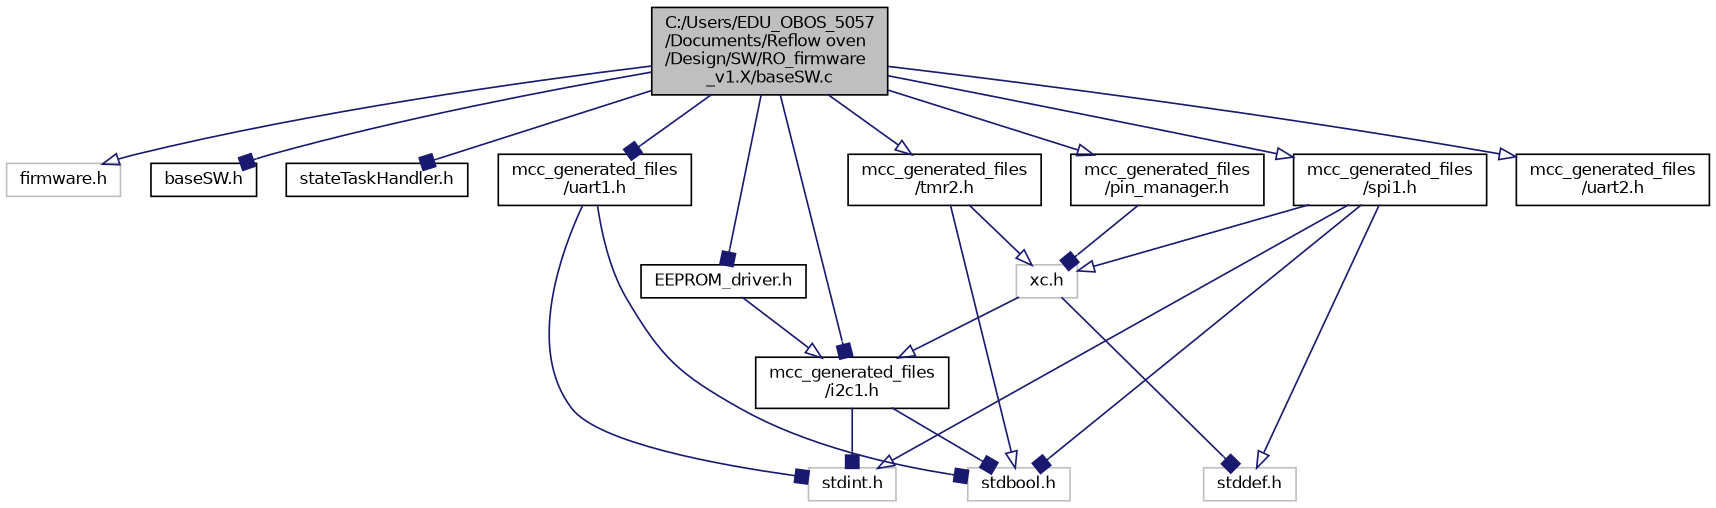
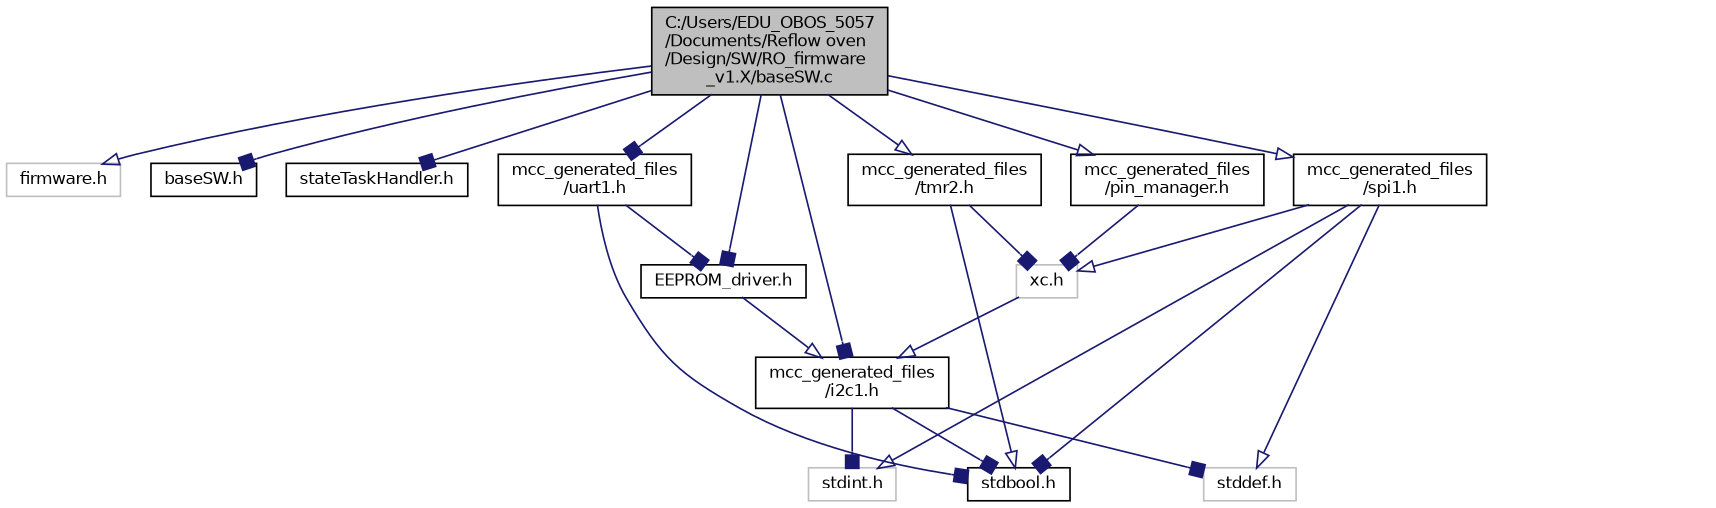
  digraph {
    node [color=black fillcolor=white fontname=Helvetica fontsize=10 shape=record style=filled]
    edge [arrowhead=box color=midnightblue fontname=Helvetica fontsize=10 labelfontname=Helvetica labelfontsize=10 style=solid]
    n1 [fillcolor=grey75 fontcolor=black height=0.2 label="C:/Users/EDU_OBOS_5057\l/Documents/Reflow oven\l/Design/SW/RO_firmware\l_v1.X/baseSW.c" width=0.4]
    n2 [color=grey75 height=0.2 label="firmware.h" width=0.4]
    n3 [height=0.2 label="baseSW.h" width=0.4]
    n4 [height=0.2 label="stateTaskHandler.h" width=0.4]
    n5 [height=0.2 label="mcc_generated_files\l/tmr2.h" width=0.4]
    n6 [height=0.2 label="mcc_generated_files\l/uart1.h" width=0.4]
-   n7 [height=0.2 label="mcc_generated_files\l/uart2.h" width=0.4]
    n8 [height=0.2 label="mcc_generated_files\l/spi1.h" width=0.4]
    n9 [height=0.2 label="mcc_generated_files\l/i2c1.h" width=0.4]
    n10 [height=0.2 label="EEPROM_driver.h" width=0.4]
    n11 [height=0.2 label="mcc_generated_files\l/pin_manager.h" width=0.4]
    n12 [color=grey75 height=0.2 label="xc.h" width=0.4]
-   n13 [color=grey75 height=0.2 label="stdbool.h" width=0.4]
+   n13 [height=0.2 label="stdbool.h" width=0.4]
    n14 [color=grey75 height=0.2 label="stdint.h" width=0.4]
    n15 [color=grey75 height=0.2 label="stddef.h" width=0.4]
    n1 -> n2 [arrowhead=onormal]
    n1 -> n3
    n1 -> n4
    n1 -> n5 [arrowhead=onormal]
    n1 -> n6
-   n1 -> n7 [arrowhead=onormal]
    n1 -> n8 [arrowhead=onormal]
    n1 -> n9
    n1 -> n10
    n1 -> n11 [arrowhead=onormal]
-   n5 -> n12 [arrowhead=onormal]
+   n5 -> n12
    n5 -> n13 [arrowhead=onormal]
    n6 -> n13
-   n6 -> n14
+   n6 -> n10
    n8 -> n12 [arrowhead=onormal]
    n8 -> n13
    n8 -> n14 [arrowhead=onormal]
    n8 -> n15 [arrowhead=onormal]
    n9 -> n13
    n9 -> n14
-   n12 -> n15
+   n9 -> n15
    n10 -> n9 [arrowhead=onormal]
    n11 -> n12
    n12 -> n9 [arrowhead=onormal]
  }
